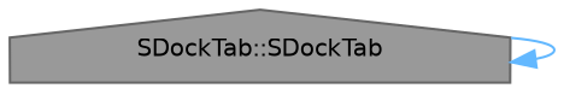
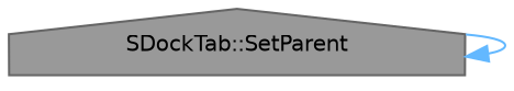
  digraph {
    rankdir=TB
-   n1 [color=gray40 fillcolor=grey60 fontcolor=black fontname=Helvetica fontsize=10 height=0.2 label="SDockTab::SDockTab" shape=house style=filled width=0.4]
+   n1 [color=gray40 fillcolor=grey60 fontcolor=black fontname=Helvetica fontsize=10 height=0.2 label="SDockTab::SetParent" shape=house style=filled width=0.4]
    n1 -> n1 [color=steelblue1 fontname=Helvetica fontsize=10 labelfontname=Helvetica labelfontsize=10 style=solid]
  }
